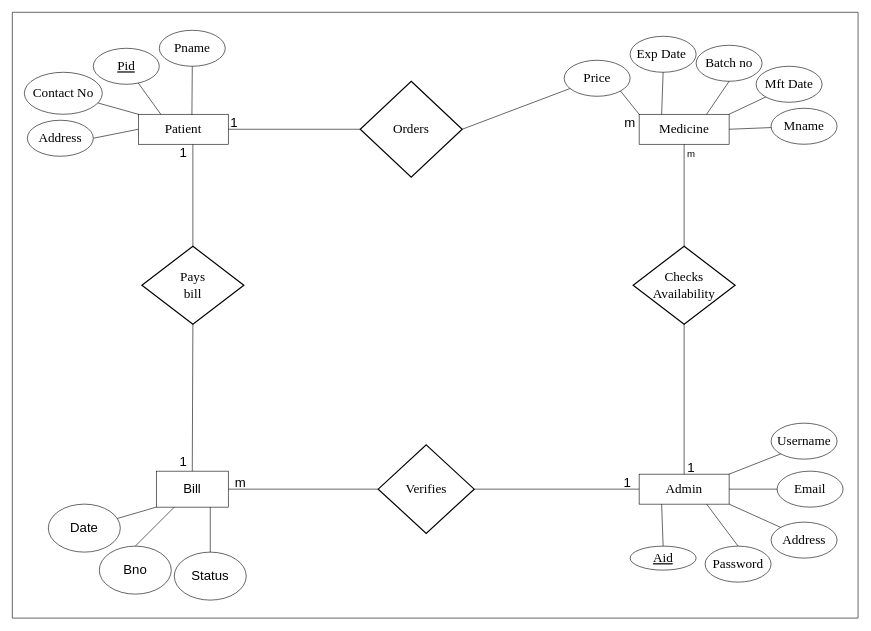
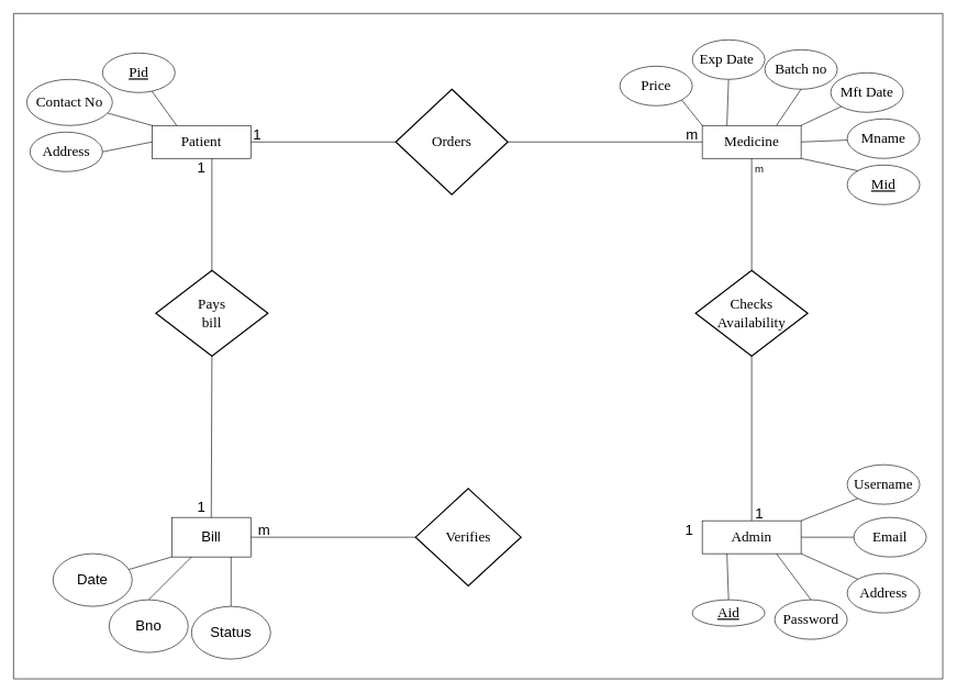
  <mxCell id="0" />
  <mxCell id="1" parent="0" />
  <mxCell id="2" value="" style="endArrow=none;html=1;rounded=0;exitX=1;exitY=0.5;exitDx=0;exitDy=0;entryX=0;entryY=0.5;entryDx=0;entryDy=0;" edge="1" parent="1" source="34" target="3"><mxGeometry width="50" height="50" relative="1" as="geometry"><mxPoint x="640" y="390" as="sourcePoint" /><mxPoint x="240" y="230" as="targetPoint" /></mxGeometry></mxCell>
  <mxCell id="3" value="&lt;font style=&quot;font-size: 22px;&quot;&gt;Patient&lt;br style=&quot;font-size: 22px;&quot;&gt;&lt;/font&gt;" style="rounded=0;whiteSpace=wrap;html=1;fontFamily=Times New Roman;fontSize=22;" vertex="1" parent="1"><mxGeometry x="230" y="190" width="150" height="50" as="geometry" /></mxCell>
  <mxCell id="4" value="&lt;u&gt;Pid&lt;/u&gt;" style="ellipse;whiteSpace=wrap;html=1;fontFamily=Times New Roman;fontSize=22;" vertex="1" parent="1"><mxGeometry x="155" y="80" width="110" height="60" as="geometry" /></mxCell>
- <mxCell id="5" value="&lt;font style=&quot;font-size: 22px;&quot;&gt;Pname&lt;/font&gt;" style="ellipse;whiteSpace=wrap;html=1;fontFamily=Times New Roman;fontSize=22;" vertex="1" parent="1"><mxGeometry x="265" y="50" width="110" height="60" as="geometry" /></mxCell>
  <mxCell id="6" value="Admin" style="rounded=0;whiteSpace=wrap;html=1;fontFamily=Times New Roman;fontSize=22;" vertex="1" parent="1"><mxGeometry x="1065" y="790" width="150" height="50" as="geometry" /></mxCell>
  <mxCell id="7" value="Medicine" style="rounded=0;whiteSpace=wrap;html=1;fontFamily=Times New Roman;fontSize=22;" vertex="1" parent="1"><mxGeometry x="1065" y="190" width="150" height="50" as="geometry" /></mxCell>
  <mxCell id="8" value="Checks&lt;br&gt;Availability" style="strokeWidth=2;html=1;shape=mxgraph.flowchart.decision;whiteSpace=wrap;fontFamily=Times New Roman;fontSize=22;" vertex="1" parent="1"><mxGeometry x="1055" y="410" width="170" height="130" as="geometry" /></mxCell>
  <mxCell id="9" value="Orders" style="strokeWidth=2;html=1;shape=mxgraph.flowchart.decision;whiteSpace=wrap;fontFamily=Times New Roman;fontSize=22;" vertex="1" parent="1"><mxGeometry x="600" y="135" width="170" height="160" as="geometry" /></mxCell>
  <mxCell id="10" value="&lt;font style=&quot;font-size: 22px;&quot;&gt;&lt;span style=&quot;font-size: 22px;&quot;&gt;Address&lt;/span&gt;&lt;/font&gt;" style="ellipse;whiteSpace=wrap;html=1;fontFamily=Times New Roman;fontSize=22;" vertex="1" parent="1"><mxGeometry x="1285" y="870" width="110" height="60" as="geometry" /></mxCell>
  <mxCell id="11" value="Username" style="ellipse;whiteSpace=wrap;html=1;fontFamily=Times New Roman;fontSize=22;" vertex="1" parent="1"><mxGeometry x="1285" y="705" width="110" height="60" as="geometry" /></mxCell>
  <mxCell id="12" value="Email" style="ellipse;whiteSpace=wrap;html=1;fontFamily=Times New Roman;fontSize=22;" vertex="1" parent="1"><mxGeometry x="1295" y="785" width="110" height="60" as="geometry" /></mxCell>
+ <mxCell id="13" value="&lt;u&gt;Mid&lt;/u&gt;" style="ellipse;whiteSpace=wrap;html=1;fontFamily=Times New Roman;fontSize=22;" vertex="1" parent="1"><mxGeometry x="1285" y="250" width="110" height="60" as="geometry" /></mxCell>
  <mxCell id="14" value="Mname" style="ellipse;whiteSpace=wrap;html=1;fontFamily=Times New Roman;fontSize=22;" vertex="1" parent="1"><mxGeometry x="1285" y="180" width="110" height="60" as="geometry" /></mxCell>
  <mxCell id="15" value="Mft Date" style="ellipse;whiteSpace=wrap;html=1;fontFamily=Times New Roman;fontSize=22;" vertex="1" parent="1"><mxGeometry x="1260" y="110" width="110" height="60" as="geometry" /></mxCell>
  <mxCell id="16" value="Batch no" style="ellipse;whiteSpace=wrap;html=1;fontFamily=Times New Roman;fontSize=22;" vertex="1" parent="1"><mxGeometry x="1160" y="75" width="110" height="60" as="geometry" /></mxCell>
  <mxCell id="17" value="Exp Date&amp;nbsp;" style="ellipse;whiteSpace=wrap;html=1;fontFamily=Times New Roman;fontSize=22;" vertex="1" parent="1"><mxGeometry x="1050" y="60" width="110" height="60" as="geometry" /></mxCell>
  <mxCell id="18" value="Password" style="ellipse;whiteSpace=wrap;html=1;fontFamily=Times New Roman;fontSize=22;" vertex="1" parent="1"><mxGeometry x="1175" y="910" width="110" height="60" as="geometry" /></mxCell>
  <mxCell id="19" value="Price" style="ellipse;whiteSpace=wrap;html=1;fontFamily=Times New Roman;fontSize=22;" vertex="1" parent="1"><mxGeometry x="940" y="100" width="110" height="60" as="geometry" /></mxCell>
- <mxCell id="20" value="" style="endArrow=none;html=1;rounded=0;entryX=0.5;entryY=1;entryDx=0;entryDy=0;exitX=0.596;exitY=0.024;exitDx=0;exitDy=0;exitPerimeter=0;" edge="1" parent="1" source="3" target="5"><mxGeometry width="50" height="50" relative="1" as="geometry"><mxPoint x="306" y="190" as="sourcePoint" /><mxPoint x="356" y="140" as="targetPoint" /></mxGeometry></mxCell>
  <mxCell id="21" value="" style="endArrow=none;html=1;rounded=0;exitX=0.25;exitY=0;exitDx=0;exitDy=0;" edge="1" parent="1" source="3" target="4"><mxGeometry width="50" height="50" relative="1" as="geometry"><mxPoint x="250" y="200" as="sourcePoint" /><mxPoint x="260" y="140" as="targetPoint" /></mxGeometry></mxCell>
  <mxCell id="22" value="" style="endArrow=none;html=1;rounded=0;entryX=0;entryY=0.5;entryDx=0;entryDy=0;exitX=1;exitY=0.5;exitDx=0;exitDy=0;entryPerimeter=0;" edge="1" parent="1" source="3" target="9"><mxGeometry width="50" height="50" relative="1" as="geometry"><mxPoint x="326" y="210" as="sourcePoint" /><mxPoint x="345" y="150" as="targetPoint" /></mxGeometry></mxCell>
+ <mxCell id="23" value="" style="endArrow=none;html=1;rounded=0;entryX=1;entryY=1;entryDx=0;entryDy=0;exitX=0;exitY=0;exitDx=0;exitDy=0;" edge="1" parent="1" source="13" target="7"><mxGeometry width="50" height="50" relative="1" as="geometry"><mxPoint x="975" y="245" as="sourcePoint" /><mxPoint x="1095" y="245" as="targetPoint" /></mxGeometry></mxCell>
  <mxCell id="24" value="" style="endArrow=none;html=1;rounded=0;entryX=1;entryY=0.5;entryDx=0;entryDy=0;" edge="1" parent="1" source="14" target="7"><mxGeometry width="50" height="50" relative="1" as="geometry"><mxPoint x="1255" y="360" as="sourcePoint" /><mxPoint x="1174" y="249" as="targetPoint" /></mxGeometry></mxCell>
  <mxCell id="25" value="" style="endArrow=none;html=1;rounded=0;entryX=1;entryY=0;entryDx=0;entryDy=0;exitX=0;exitY=1;exitDx=0;exitDy=0;" edge="1" parent="1" source="15" target="7"><mxGeometry width="50" height="50" relative="1" as="geometry"><mxPoint x="1305" y="260" as="sourcePoint" /><mxPoint x="1184" y="259" as="targetPoint" /></mxGeometry></mxCell>
  <mxCell id="26" value="" style="endArrow=none;html=1;rounded=0;entryX=0.75;entryY=0;entryDx=0;entryDy=0;exitX=0.5;exitY=1;exitDx=0;exitDy=0;" edge="1" parent="1" source="16" target="7"><mxGeometry width="50" height="50" relative="1" as="geometry"><mxPoint x="1251" y="131" as="sourcePoint" /><mxPoint x="1155" y="190" as="targetPoint" /></mxGeometry></mxCell>
  <mxCell id="27" value="" style="endArrow=none;html=1;rounded=0;exitX=0.5;exitY=1;exitDx=0;exitDy=0;entryX=0.25;entryY=0;entryDx=0;entryDy=0;" edge="1" parent="1" source="17" target="7"><mxGeometry width="50" height="50" relative="1" as="geometry"><mxPoint x="1125" y="70" as="sourcePoint" /><mxPoint x="1145" y="180" as="targetPoint" /></mxGeometry></mxCell>
  <mxCell id="28" value="&lt;font style=&quot;font-size: 22px;&quot;&gt;1&lt;/font&gt;" style="text;html=1;strokeColor=none;fillColor=none;align=center;verticalAlign=middle;whiteSpace=wrap;rounded=0;fontSize=16;" vertex="1" parent="1"><mxGeometry x="360" y="190" width="60" height="30" as="geometry" /></mxCell>
  <mxCell id="29" value="&lt;font style=&quot;font-size: 22px;&quot;&gt;m&lt;/font&gt;" style="text;html=1;strokeColor=none;fillColor=none;align=center;verticalAlign=middle;whiteSpace=wrap;rounded=0;fontSize=16;" vertex="1" parent="1"><mxGeometry x="1020" y="190" width="60" height="30" as="geometry" /></mxCell>
  <mxCell id="30" value="m" style="text;html=1;strokeColor=none;fillColor=none;align=center;verticalAlign=middle;whiteSpace=wrap;rounded=0;fontSize=16;" vertex="1" parent="1"><mxGeometry x="1122" y="240" width="60" height="30" as="geometry" /></mxCell>
  <mxCell id="31" value="&lt;font style=&quot;font-size: 22px;&quot;&gt;1&lt;/font&gt;" style="text;html=1;strokeColor=none;fillColor=none;align=center;verticalAlign=middle;whiteSpace=wrap;rounded=0;fontSize=16;" vertex="1" parent="1"><mxGeometry x="1122" y="765" width="60" height="30" as="geometry" /></mxCell>
  <mxCell id="32" value="&lt;u&gt;Aid&lt;/u&gt;" style="ellipse;whiteSpace=wrap;html=1;fontFamily=Times New Roman;fontSize=22;" vertex="1" parent="1"><mxGeometry x="1050" y="910" width="110" height="40" as="geometry" /></mxCell>
  <mxCell id="33" value="Contact No" style="ellipse;whiteSpace=wrap;html=1;fontFamily=Times New Roman;fontSize=22;" vertex="1" parent="1"><mxGeometry x="40" y="120" width="130" height="70" as="geometry" /></mxCell>
  <mxCell id="34" value="&lt;font style=&quot;font-size: 22px;&quot;&gt;Address&lt;/font&gt;" style="ellipse;whiteSpace=wrap;html=1;fontFamily=Times New Roman;fontSize=22;" vertex="1" parent="1"><mxGeometry x="45" y="200" width="110" height="60" as="geometry" /></mxCell>
  <mxCell id="35" value="" style="endArrow=none;html=1;rounded=0;entryX=0;entryY=0;entryDx=0;entryDy=0;" edge="1" parent="1" source="33" target="3"><mxGeometry width="50" height="50" relative="1" as="geometry"><mxPoint x="167.5" y="210" as="sourcePoint" /><mxPoint x="205" y="210" as="targetPoint" /><Array as="points" /></mxGeometry></mxCell>
- <mxCell id="36" value="" style="endArrow=none;html=1;rounded=0;exitX=1;exitY=0.5;exitDx=0;exitDy=0;exitPerimeter=0;" edge="1" parent="1" source="9" target="19"><mxGeometry width="50" height="50" relative="1" as="geometry"><mxPoint x="750" y="210" as="sourcePoint" /><mxPoint x="800" y="160" as="targetPoint" /></mxGeometry></mxCell>
+ <mxCell id="36" value="" style="endArrow=none;html=1;rounded=0;entryX=0;entryY=0.5;entryDx=0;entryDy=0;exitX=1;exitY=0.5;exitDx=0;exitDy=0;exitPerimeter=0;" edge="1" parent="1" source="9" target="7"><mxGeometry width="50" height="50" relative="1" as="geometry"><mxPoint x="750" y="210" as="sourcePoint" /><mxPoint x="800" y="160" as="targetPoint" /></mxGeometry></mxCell>
  <mxCell id="37" value="" style="endArrow=none;html=1;rounded=0;entryX=0;entryY=0;entryDx=0;entryDy=0;exitX=1;exitY=1;exitDx=0;exitDy=0;" edge="1" parent="1" source="19" target="7"><mxGeometry width="50" height="50" relative="1" as="geometry"><mxPoint x="630" y="390" as="sourcePoint" /><mxPoint x="680" y="340" as="targetPoint" /></mxGeometry></mxCell>
  <mxCell id="38" value="" style="endArrow=none;html=1;rounded=0;entryX=0.5;entryY=1;entryDx=0;entryDy=0;entryPerimeter=0;exitX=0.5;exitY=0;exitDx=0;exitDy=0;" edge="1" parent="1" source="6" target="8"><mxGeometry width="50" height="50" relative="1" as="geometry"><mxPoint x="660" y="710" as="sourcePoint" /><mxPoint x="710" y="660" as="targetPoint" /></mxGeometry></mxCell>
  <mxCell id="39" value="" style="endArrow=none;html=1;rounded=0;entryX=0.5;entryY=1;entryDx=0;entryDy=0;exitX=0.5;exitY=0;exitDx=0;exitDy=0;exitPerimeter=0;" edge="1" parent="1" source="8" target="7"><mxGeometry width="50" height="50" relative="1" as="geometry"><mxPoint x="570" y="430" as="sourcePoint" /><mxPoint x="620" y="380" as="targetPoint" /></mxGeometry></mxCell>
  <mxCell id="40" value="" style="endArrow=none;html=1;rounded=0;entryX=0.5;entryY=0;entryDx=0;entryDy=0;exitX=0.25;exitY=1;exitDx=0;exitDy=0;" edge="1" parent="1" source="6" target="32"><mxGeometry width="50" height="50" relative="1" as="geometry"><mxPoint x="1200" y="790" as="sourcePoint" /><mxPoint x="1250" y="740" as="targetPoint" /></mxGeometry></mxCell>
  <mxCell id="41" value="" style="endArrow=none;html=1;rounded=0;entryX=0;entryY=1;entryDx=0;entryDy=0;exitX=1;exitY=0;exitDx=0;exitDy=0;" edge="1" parent="1" source="6" target="11"><mxGeometry width="50" height="50" relative="1" as="geometry"><mxPoint x="1240" y="810" as="sourcePoint" /><mxPoint x="1290" y="760" as="targetPoint" /></mxGeometry></mxCell>
  <mxCell id="42" value="" style="endArrow=none;html=1;rounded=0;entryX=0;entryY=0.5;entryDx=0;entryDy=0;exitX=1;exitY=0.5;exitDx=0;exitDy=0;" edge="1" parent="1" source="6" target="12"><mxGeometry width="50" height="50" relative="1" as="geometry"><mxPoint x="1220" y="815" as="sourcePoint" /><mxPoint x="1280" y="800" as="targetPoint" /></mxGeometry></mxCell>
  <mxCell id="43" value="" style="endArrow=none;html=1;rounded=0;entryX=1;entryY=1;entryDx=0;entryDy=0;exitX=0;exitY=0;exitDx=0;exitDy=0;" edge="1" parent="1" source="10" target="6"><mxGeometry width="50" height="50" relative="1" as="geometry"><mxPoint x="1230" y="870" as="sourcePoint" /><mxPoint x="1280" y="820" as="targetPoint" /></mxGeometry></mxCell>
  <mxCell id="44" value="" style="endArrow=none;html=1;rounded=0;entryX=0.75;entryY=1;entryDx=0;entryDy=0;exitX=0.5;exitY=0;exitDx=0;exitDy=0;" edge="1" parent="1" source="18" target="6"><mxGeometry width="50" height="50" relative="1" as="geometry"><mxPoint x="1030" y="950" as="sourcePoint" /><mxPoint x="1080" y="900" as="targetPoint" /></mxGeometry></mxCell>
  <mxCell id="45" value="&lt;font style=&quot;font-size: 22px;&quot;&gt;Bill&lt;/font&gt;" style="rounded=0;whiteSpace=wrap;html=1;" vertex="1" parent="1"><mxGeometry x="260" y="785" width="120" height="60" as="geometry" /></mxCell>
  <mxCell id="46" value="&lt;font style=&quot;font-size: 22px;&quot;&gt;Bno&lt;/font&gt;" style="ellipse;whiteSpace=wrap;html=1;" vertex="1" parent="1"><mxGeometry x="165" y="910" width="120" height="80" as="geometry" /></mxCell>
  <mxCell id="47" value="&lt;font style=&quot;font-size: 22px;&quot;&gt;Date&lt;/font&gt;" style="ellipse;whiteSpace=wrap;html=1;" vertex="1" parent="1"><mxGeometry x="80" y="840" width="120" height="80" as="geometry" /></mxCell>
  <mxCell id="48" value="&lt;font style=&quot;font-size: 22px;&quot;&gt;Status&lt;/font&gt;" style="ellipse;whiteSpace=wrap;html=1;" vertex="1" parent="1"><mxGeometry x="290" y="920" width="120" height="80" as="geometry" /></mxCell>
  <mxCell id="49" value="" style="endArrow=none;html=1;rounded=0;exitX=0;exitY=1;exitDx=0;exitDy=0;" edge="1" parent="1" source="45" target="47"><mxGeometry width="50" height="50" relative="1" as="geometry"><mxPoint x="270" y="860" as="sourcePoint" /><mxPoint x="210" y="860" as="targetPoint" /></mxGeometry></mxCell>
  <mxCell id="50" value="" style="endArrow=none;html=1;rounded=0;exitX=0.5;exitY=0;exitDx=0;exitDy=0;entryX=0.25;entryY=1;entryDx=0;entryDy=0;" edge="1" parent="1" source="46" target="45"><mxGeometry width="50" height="50" relative="1" as="geometry"><mxPoint x="280" y="870" as="sourcePoint" /><mxPoint x="220" y="870" as="targetPoint" /></mxGeometry></mxCell>
  <mxCell id="51" value="" style="endArrow=none;html=1;rounded=0;exitX=0.5;exitY=0;exitDx=0;exitDy=0;entryX=0.75;entryY=1;entryDx=0;entryDy=0;" edge="1" parent="1" source="48" target="45"><mxGeometry width="50" height="50" relative="1" as="geometry"><mxPoint x="290" y="880" as="sourcePoint" /><mxPoint x="230" y="880" as="targetPoint" /></mxGeometry></mxCell>
  <mxCell id="52" value="&lt;font style=&quot;font-size: 22px;&quot;&gt;Verifies&lt;/font&gt;" style="strokeWidth=2;html=1;shape=mxgraph.flowchart.decision;whiteSpace=wrap;fontFamily=Times New Roman;fontSize=22;" vertex="1" parent="1"><mxGeometry x="630" y="741.25" width="160" height="147.5" as="geometry" /></mxCell>
- <mxCell id="53" value="" style="endArrow=none;html=1;rounded=0;entryX=0;entryY=0.5;entryDx=0;entryDy=0;exitX=1;exitY=0.5;exitDx=0;exitDy=0;" edge="1" parent="1" source="52" target="6"><mxGeometry width="50" height="50" relative="1" as="geometry"><mxPoint x="770" y="940" as="sourcePoint" /><mxPoint x="820" y="890" as="targetPoint" /></mxGeometry></mxCell>
  <mxCell id="54" value="" style="endArrow=none;html=1;rounded=0;exitX=1;exitY=0.5;exitDx=0;exitDy=0;entryX=0;entryY=0.5;entryDx=0;entryDy=0;" edge="1" parent="1" source="45" target="52"><mxGeometry width="50" height="50" relative="1" as="geometry"><mxPoint x="770" y="940" as="sourcePoint" /><mxPoint x="820" y="890" as="targetPoint" /></mxGeometry></mxCell>
  <mxCell id="55" value="" style="endArrow=none;html=1;rounded=0;exitX=0.5;exitY=0;exitDx=0;exitDy=0;exitPerimeter=0;" edge="1" parent="1" source="57"><mxGeometry width="50" height="50" relative="1" as="geometry"><mxPoint x="-249" y="430" as="sourcePoint" /><mxPoint x="321" y="240" as="targetPoint" /></mxGeometry></mxCell>
  <mxCell id="56" value="" style="endArrow=none;html=1;rounded=0;entryX=0.5;entryY=1;entryDx=0;entryDy=0;entryPerimeter=0;exitX=0.5;exitY=0;exitDx=0;exitDy=0;" edge="1" parent="1" source="45" target="57"><mxGeometry width="50" height="50" relative="1" as="geometry"><mxPoint x="321" y="780" as="sourcePoint" /><mxPoint x="-109" y="660" as="targetPoint" /></mxGeometry></mxCell>
  <mxCell id="57" value="Pays&lt;br&gt;bill" style="strokeWidth=2;html=1;shape=mxgraph.flowchart.decision;whiteSpace=wrap;fontFamily=Times New Roman;fontSize=22;" vertex="1" parent="1"><mxGeometry x="236" y="410" width="170" height="130" as="geometry" /></mxCell>
  <mxCell id="58" value="&lt;font style=&quot;font-size: 22px;&quot;&gt;1&lt;br&gt;&lt;/font&gt;" style="text;html=1;align=center;verticalAlign=middle;resizable=0;points=[];autosize=1;strokeColor=none;fillColor=none;" vertex="1" parent="1"><mxGeometry x="285" y="235" width="40" height="40" as="geometry" /></mxCell>
  <mxCell id="59" value="&lt;font style=&quot;font-size: 22px;&quot;&gt;1&lt;br&gt;&lt;/font&gt;" style="text;html=1;align=center;verticalAlign=middle;resizable=0;points=[];autosize=1;strokeColor=none;fillColor=none;" vertex="1" parent="1"><mxGeometry x="285" y="750" width="40" height="40" as="geometry" /></mxCell>
  <mxCell id="60" value="&lt;font style=&quot;font-size: 22px;&quot;&gt;m&lt;/font&gt;" style="text;html=1;align=center;verticalAlign=middle;resizable=0;points=[];autosize=1;strokeColor=none;fillColor=none;" vertex="1" parent="1"><mxGeometry x="380" y="785" width="40" height="40" as="geometry" /></mxCell>
  <mxCell id="61" value="&lt;font style=&quot;font-size: 22px;&quot;&gt;1&lt;/font&gt;" style="text;html=1;align=center;verticalAlign=middle;resizable=0;points=[];autosize=1;strokeColor=none;fillColor=none;" vertex="1" parent="1"><mxGeometry x="1025" y="785" width="40" height="40" as="geometry" /></mxCell>
  <mxCell id="62" value="" style="swimlane;startSize=0;" vertex="1" parent="1"><mxGeometry x="20" y="20" width="1410" height="1010" as="geometry" /></mxCell>
